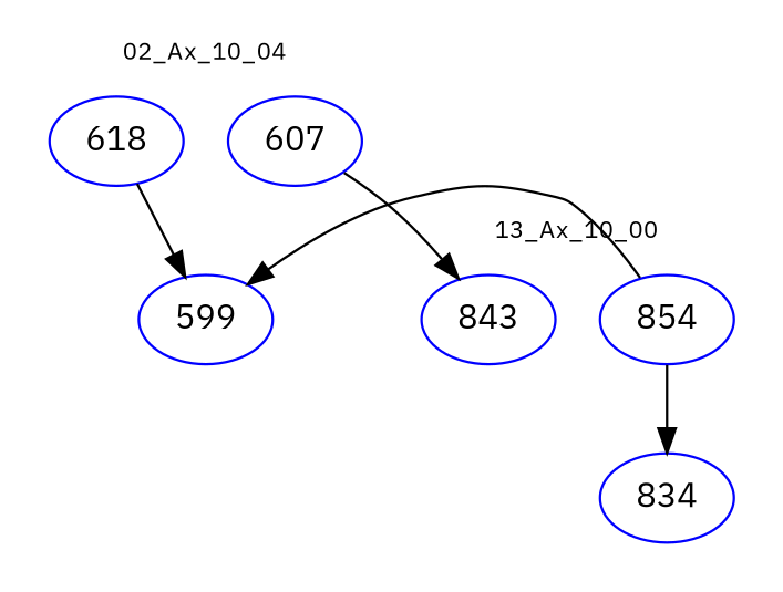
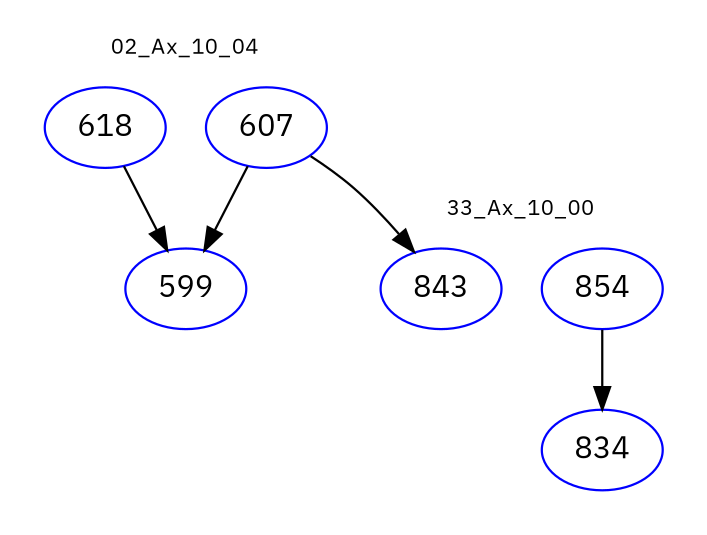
  digraph {
    fontname="IBM Plex Sans"
    node [color=blue fontname="IBM Plex Sans"]
    edge [color=black fontname="IBM Plex Sans"]
    n1 [label=854]
    n2 [label=834]
    n3 [label=843]
    n4 [label=607]
    n5 [label=599]
    n6 [label=618]
    subgraph cluster_1 {
      color=white
      fontsize=10
-     label="13_Ax_10_00"
+     label="33_Ax_10_00"
      n1
      n2
      n3
    }
    subgraph cluster_2 {
      color=white
      fontsize=10
      label="02_Ax_10_04"
      n4
      n5
      n6
    }
    n1 -> n2
    n4 -> n3
-   n1 -> n5
+   n4 -> n5
    n6 -> n5
  }
